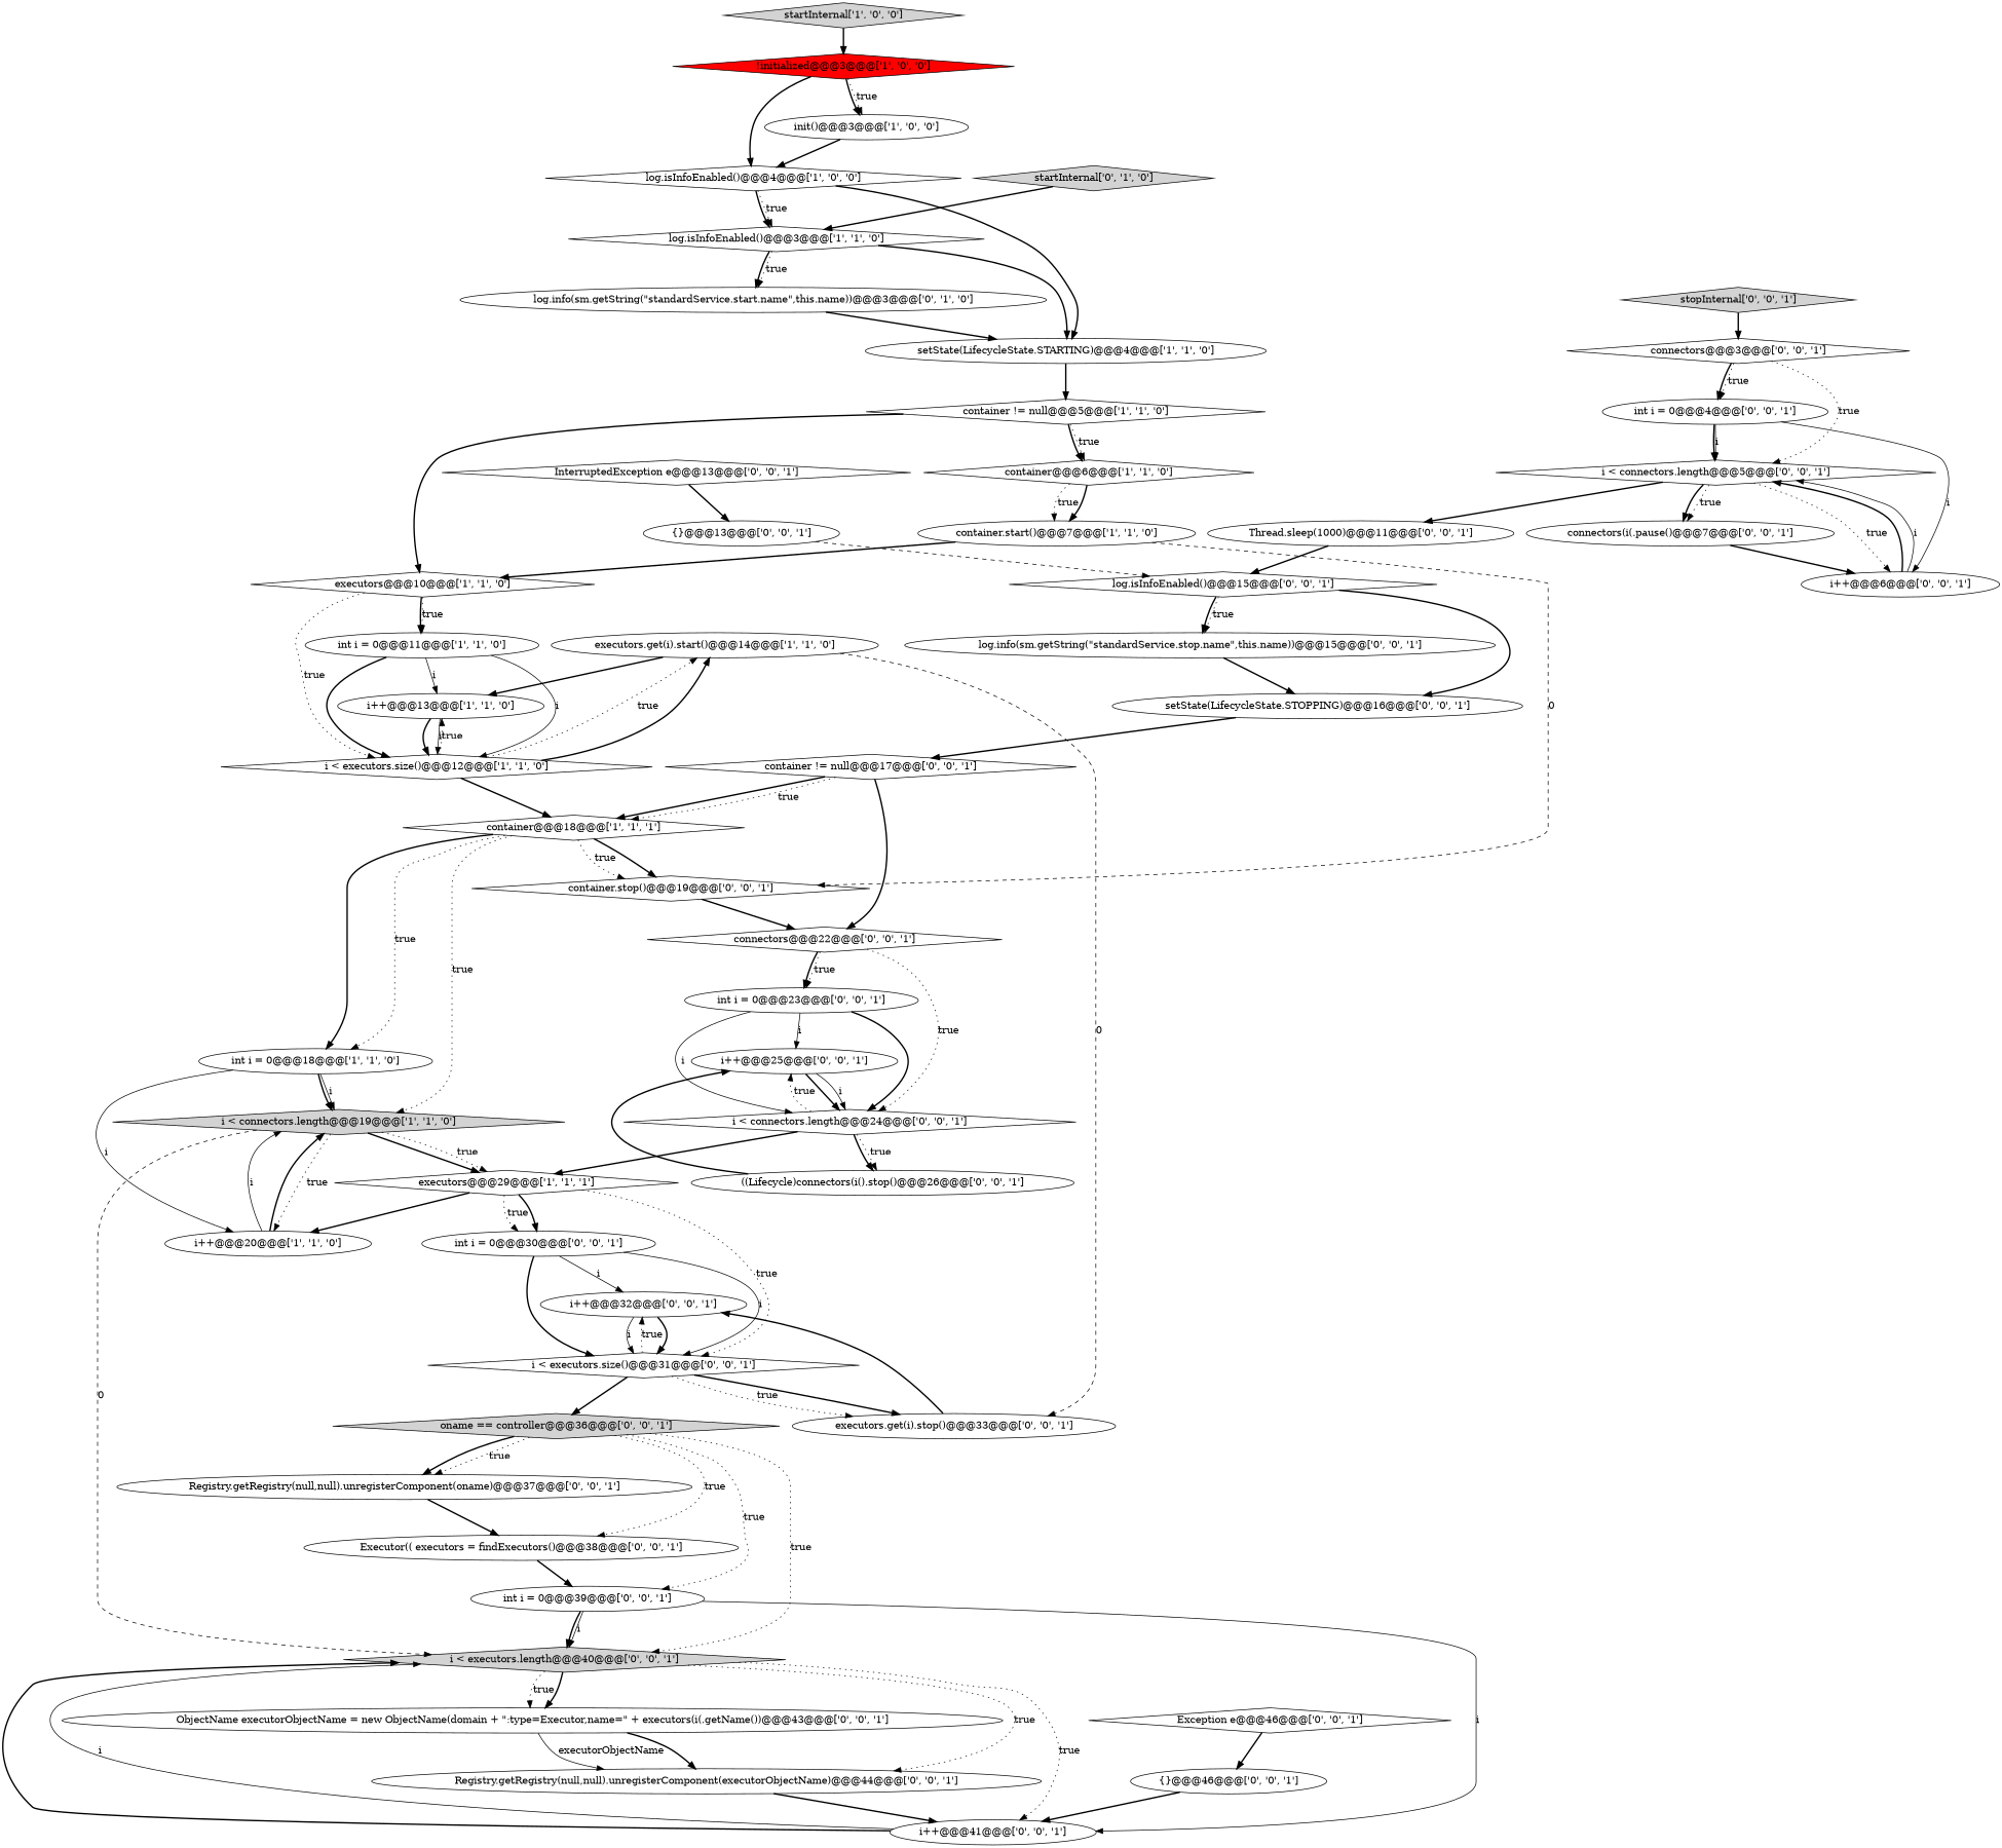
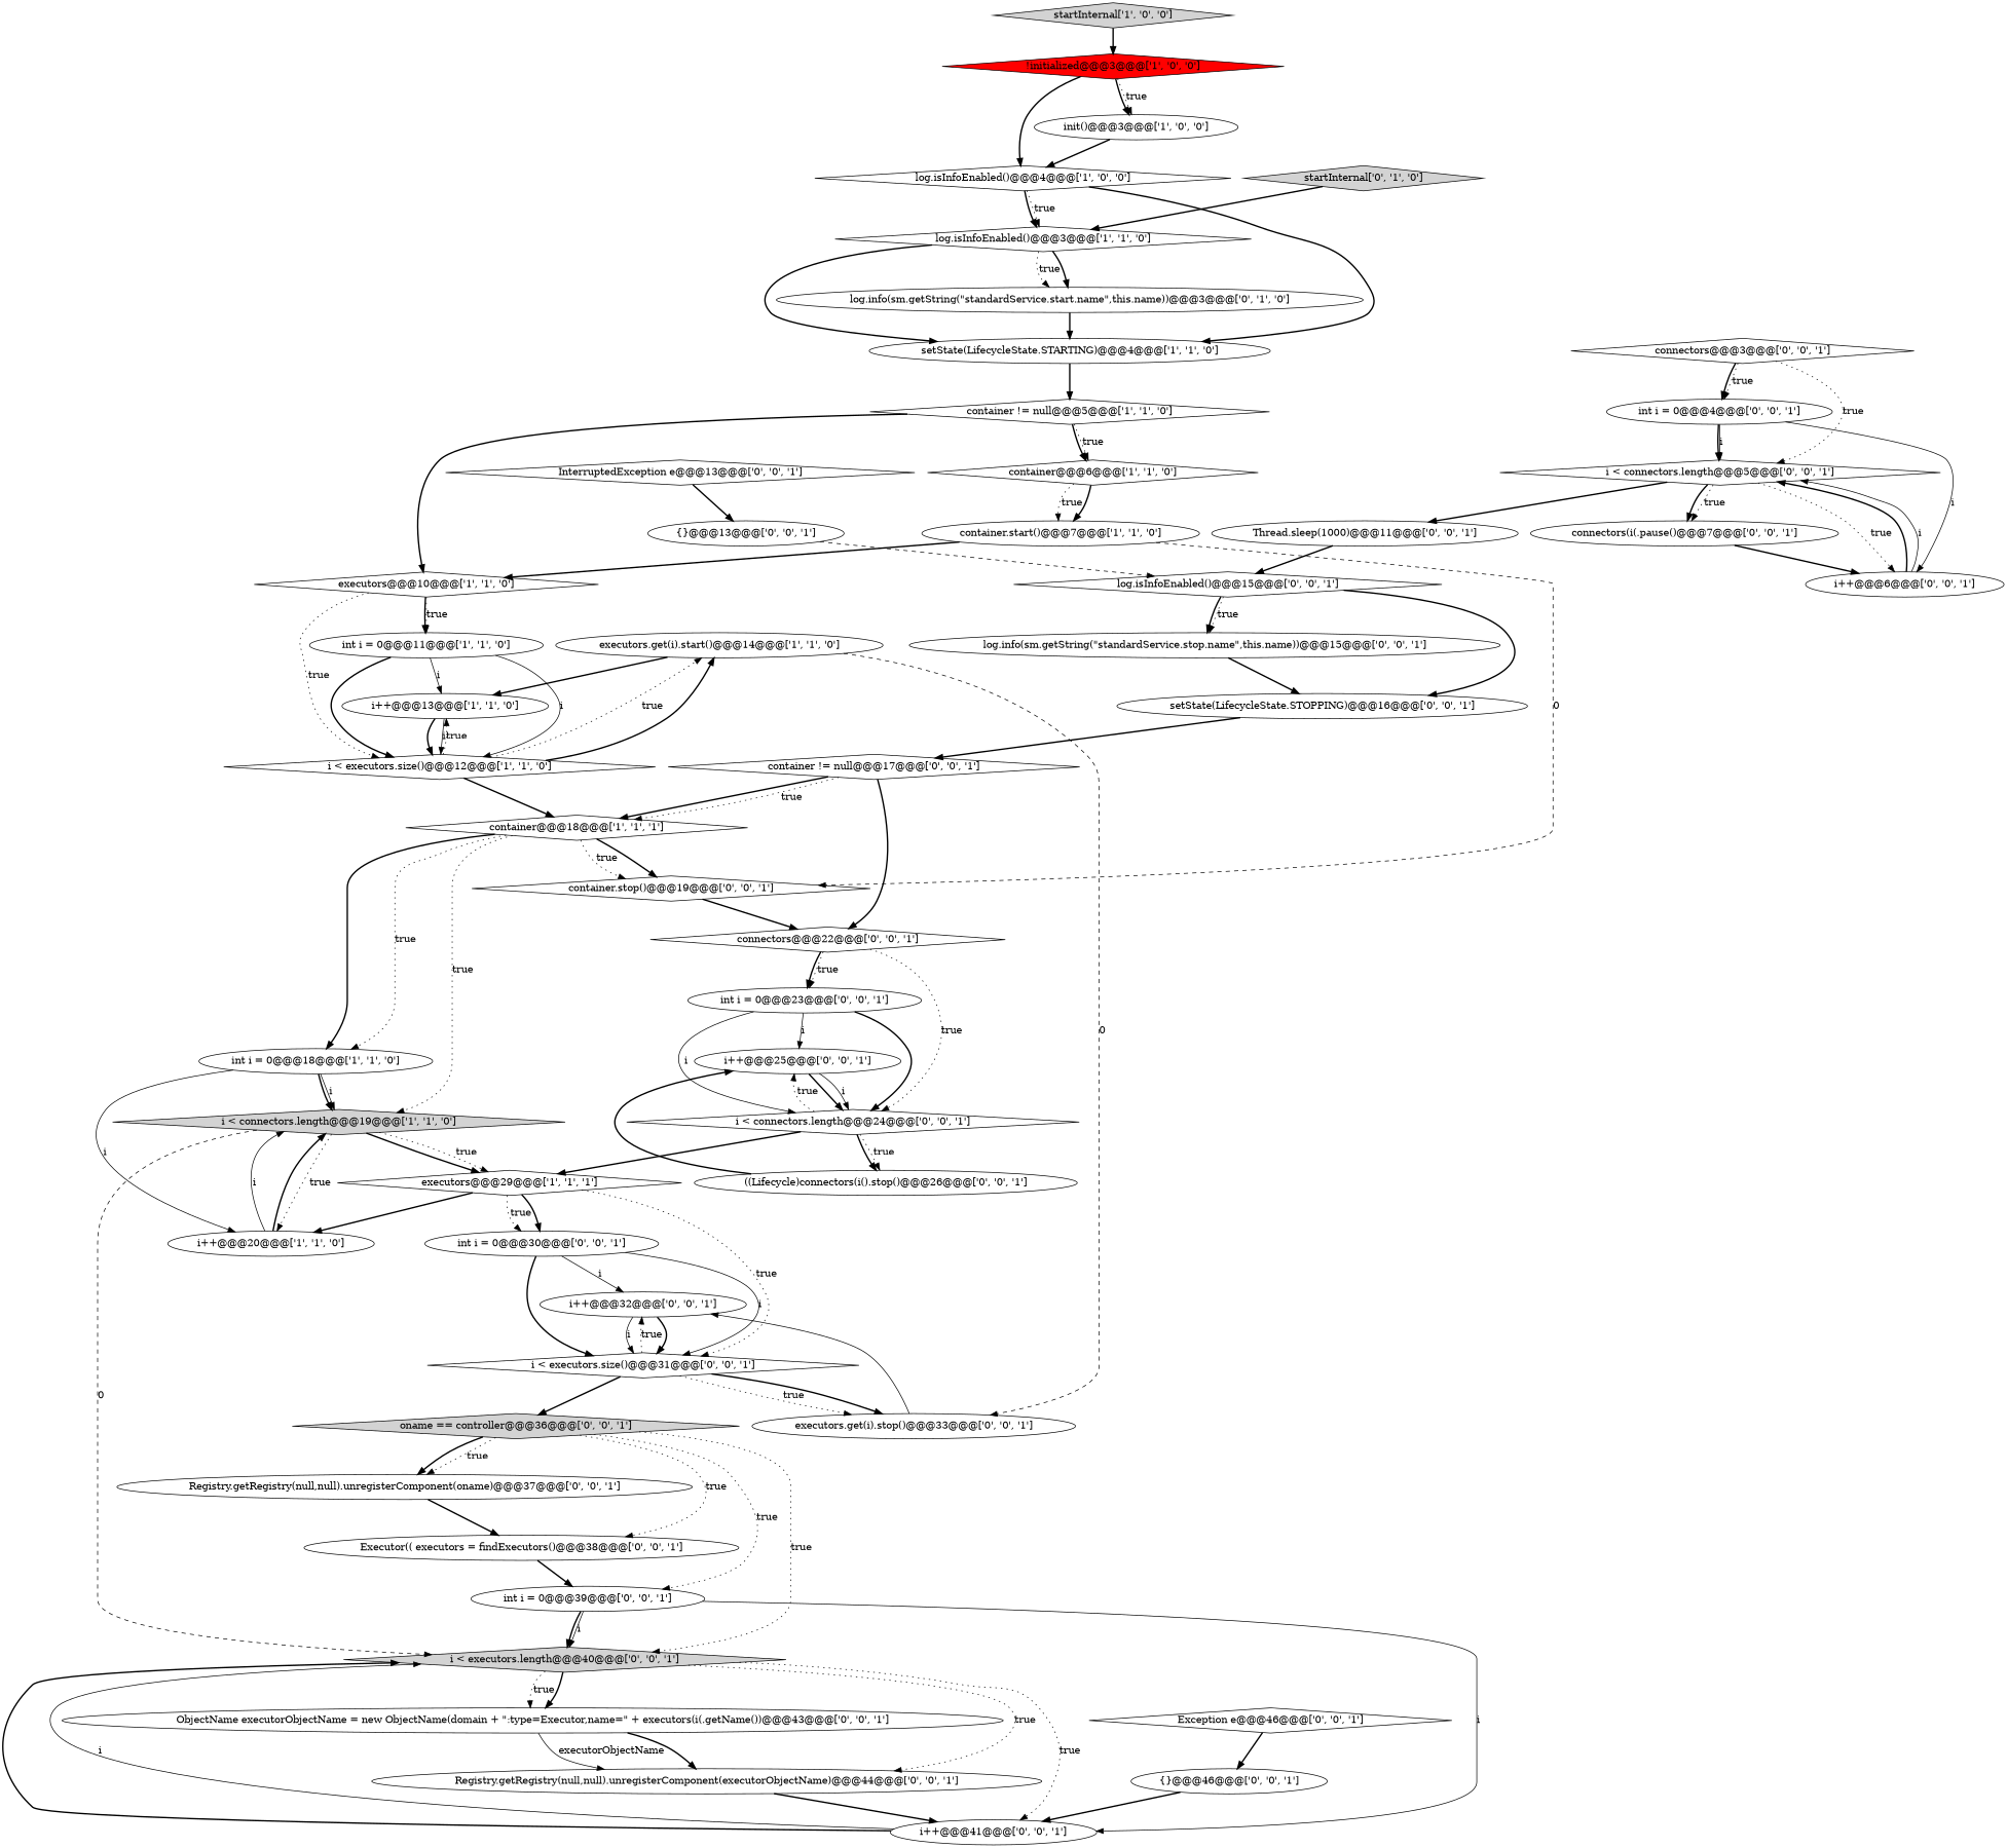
  digraph {
    node [fillcolor=white shape=ellipse style=filled]
    edge [style=bold]
    n1 [label="int i = 0@@@18@@@['1', '1', '0']"]
    n2 [fillcolor=lightgray label="i < connectors.length@@@19@@@['1', '1', '0']" shape=diamond]
    n3 [label="i++@@@20@@@['1', '1', '0']"]
    n4 [fillcolor=lightgray label="i < executors.length@@@40@@@['0', '0', '1']" shape=diamond]
    n5 [label="executors@@@29@@@['1', '1', '1']" shape=diamond]
    n6 [label="int i = 0@@@23@@@['0', '0', '1']"]
    n7 [label="i++@@@25@@@['0', '0', '1']"]
    n8 [label="i < connectors.length@@@24@@@['0', '0', '1']" shape=diamond]
    n9 [label="((Lifecycle)connectors(i().stop()@@@26@@@['0', '0', '1']"]
    n10 [label="container.start()@@@7@@@['1', '1', '0']"]
    n11 [label="container.stop()@@@19@@@['0', '0', '1']" shape=diamond]
    n12 [label="executors@@@10@@@['1', '1', '0']" shape=diamond]
    n13 [label="connectors@@@22@@@['0', '0', '1']" shape=diamond]
    n14 [label="int i = 0@@@11@@@['1', '1', '0']"]
    n15 [label="i < executors.size()@@@12@@@['1', '1', '0']" shape=diamond]
    n16 [label="int i = 0@@@4@@@['0', '0', '1']"]
    n17 [label="i < connectors.length@@@5@@@['0', '0', '1']" shape=diamond]
    n18 [label="i++@@@6@@@['0', '0', '1']"]
    n19 [label="connectors(i(.pause()@@@7@@@['0', '0', '1']"]
    n20 [label="Thread.sleep(1000)@@@11@@@['0', '0', '1']"]
    n21 [label="container@@@18@@@['1', '1', '1']" shape=diamond]
    n22 [label="log.isInfoEnabled()@@@4@@@['1', '0', '0']" shape=diamond]
    n23 [label="setState(LifecycleState.STARTING)@@@4@@@['1', '1', '0']"]
    n24 [label="log.isInfoEnabled()@@@3@@@['1', '1', '0']" shape=diamond]
    n25 [label="container != null@@@5@@@['1', '1', '0']" shape=diamond]
    n26 [label="log.info(sm.getString(\"standardService.start.name\",this.name))@@@3@@@['0', '1', '0']"]
    n27 [label="ObjectName executorObjectName = new ObjectName(domain + \":type=Executor,name=\" + executors(i(.getName())@@@43@@@['0', '0', '1']"]
    n28 [label="i++@@@41@@@['0', '0', '1']"]
    n29 [label="Registry.getRegistry(null,null).unregisterComponent(executorObjectName)@@@44@@@['0', '0', '1']"]
    n30 [label="int i = 0@@@30@@@['0', '0', '1']"]
    n31 [label="i++@@@32@@@['0', '0', '1']"]
    n32 [label="i < executors.size()@@@31@@@['0', '0', '1']" shape=diamond]
    n33 [label="executors.get(i).stop()@@@33@@@['0', '0', '1']"]
    n34 [fillcolor=lightgray label="oname == controller@@@36@@@['0', '0', '1']" shape=diamond]
    n35 [fillcolor=lightgray label="startInternal['0', '1', '0']" shape=diamond]
    n36 [label="i++@@@13@@@['1', '1', '0']"]
    n37 [label="executors.get(i).start()@@@14@@@['1', '1', '0']"]
    n38 [fillcolor=red label="!initialized@@@3@@@['1', '0', '0']" shape=diamond]
    n39 [label="init()@@@3@@@['1', '0', '0']"]
    n40 [label="{}@@@13@@@['0', '0', '1']"]
    n41 [label="log.isInfoEnabled()@@@15@@@['0', '0', '1']" shape=diamond]
    n42 [label="setState(LifecycleState.STOPPING)@@@16@@@['0', '0', '1']"]
    n43 [label="log.info(sm.getString(\"standardService.stop.name\",this.name))@@@15@@@['0', '0', '1']"]
    n44 [label="container@@@6@@@['1', '1', '0']" shape=diamond]
    n45 [label="container != null@@@17@@@['0', '0', '1']" shape=diamond]
    n46 [label="Exception e@@@46@@@['0', '0', '1']" shape=diamond]
    n47 [label="{}@@@46@@@['0', '0', '1']"]
    n48 [label="int i = 0@@@39@@@['0', '0', '1']"]
    n49 [label="Executor(( executors = findExecutors()@@@38@@@['0', '0', '1']"]
    n50 [label="Registry.getRegistry(null,null).unregisterComponent(oname)@@@37@@@['0', '0', '1']"]
    n51 [label="connectors@@@3@@@['0', '0', '1']" shape=diamond]
-   n52 [fillcolor=lightgray label="stopInternal['0', '0', '1']" shape=diamond]
    n53 [label="InterruptedException e@@@13@@@['0', '0', '1']" shape=diamond]
    n54 [fillcolor=lightgray label="startInternal['1', '0', '0']" shape=diamond]
    n1 -> n2
    n1 -> n2 [label=i style=solid]
    n1 -> n3 [label=i style=solid]
    n2 -> n3 [label=true style=dotted]
    n2 -> n4 [label=0 style=dashed]
    n2 -> n5
    n2 -> n5 [label=true style=dotted]
    n3 -> n2 [label=i style=solid]
    n3 -> n2
    n4 -> n27 [label=true style=dotted]
    n4 -> n27
    n4 -> n28 [label=true style=dotted]
    n4 -> n29 [label=true style=dotted]
    n5 -> n3
    n5 -> n30 [label=true style=dotted]
    n5 -> n30
    n5 -> n32 [label=true style=dotted]
    n6 -> n7 [label=i style=solid]
    n6 -> n8
    n6 -> n8 [label=i style=solid]
    n7 -> n8
    n7 -> n8 [label=i style=solid]
    n8 -> n5
    n8 -> n7 [label=true style=dotted]
    n8 -> n9
    n8 -> n9 [label=true style=dotted]
    n9 -> n7
    n10 -> n11 [label=0 style=dashed]
    n10 -> n12
    n11 -> n13
    n12 -> n14 [label=true style=dotted]
    n12 -> n14
    n12 -> n15 [label=true style=dotted]
    n13 -> n6 [label=true style=dotted]
    n13 -> n6
    n13 -> n8 [label=true style=dotted]
    n14 -> n15 [label=i style=solid]
    n14 -> n15
    n14 -> n36 [label=i style=solid]
    n15 -> n21
    n15 -> n36 [label=true style=dotted]
    n15 -> n37 [label=true style=dotted]
    n15 -> n37
    n16 -> n17
    n16 -> n17 [label=i style=solid]
    n16 -> n18 [label=i style=solid]
    n17 -> n18 [label=true style=dotted]
    n17 -> n19 [label=true style=dotted]
    n17 -> n19
    n17 -> n20
    n18 -> n17
    n18 -> n17 [label=i style=solid]
    n19 -> n18
    n20 -> n41
    n21 -> n1 [label=true style=dotted]
    n21 -> n1
    n21 -> n2 [label=true style=dotted]
    n21 -> n11
    n21 -> n11 [label=true style=dotted]
    n22 -> n23
    n22 -> n24 [label=true style=dotted]
    n22 -> n24
    n23 -> n25
    n24 -> n23
    n24 -> n26 [label=true style=dotted]
    n24 -> n26
    n25 -> n12
    n25 -> n44
    n25 -> n44 [label=true style=dotted]
    n26 -> n23
    n27 -> n29 [label=executorObjectName style=solid]
    n27 -> n29
    n28 -> n4
    n28 -> n4 [label=i style=solid]
    n29 -> n28
    n30 -> n31 [label=i style=solid]
    n30 -> n32 [label=i style=solid]
    n30 -> n32
    n31 -> n32
    n31 -> n32 [label=i style=solid]
    n32 -> n31 [label=true style=dotted]
    n32 -> n33 [label=true style=dotted]
    n32 -> n33
    n32 -> n34
-   n33 -> n31
+   n33 -> n31 [style=solid]
    n34 -> n4 [label=true style=dotted]
    n34 -> n48 [label=true style=dotted]
    n34 -> n49 [label=true style=dotted]
    n34 -> n50 [label=true style=dotted]
    n34 -> n50
    n35 -> n24
    n36 -> n15
    n36 -> n15 [label=i style=solid]
    n37 -> n33 [label=0 style=dashed]
    n37 -> n36
    n38 -> n22
    n38 -> n39 [label=true style=dotted]
    n38 -> n39
    n39 -> n22
    n40 -> n41 [style=dashed]
    n41 -> n42
    n41 -> n43 [label=true style=dotted]
    n41 -> n43
    n42 -> n45
    n43 -> n42
    n44 -> n10 [label=true style=dotted]
    n44 -> n10
    n45 -> n13
    n45 -> n21
    n45 -> n21 [label=true style=dotted]
    n46 -> n47
    n47 -> n28
    n48 -> n4 [label=i style=solid]
    n48 -> n4
    n48 -> n28 [label=i style=solid]
    n49 -> n48
    n50 -> n49
    n51 -> n16
    n51 -> n16 [label=true style=dotted]
    n51 -> n17 [label=true style=dotted]
-   n52 -> n51
    n53 -> n40
    n54 -> n38
  }
